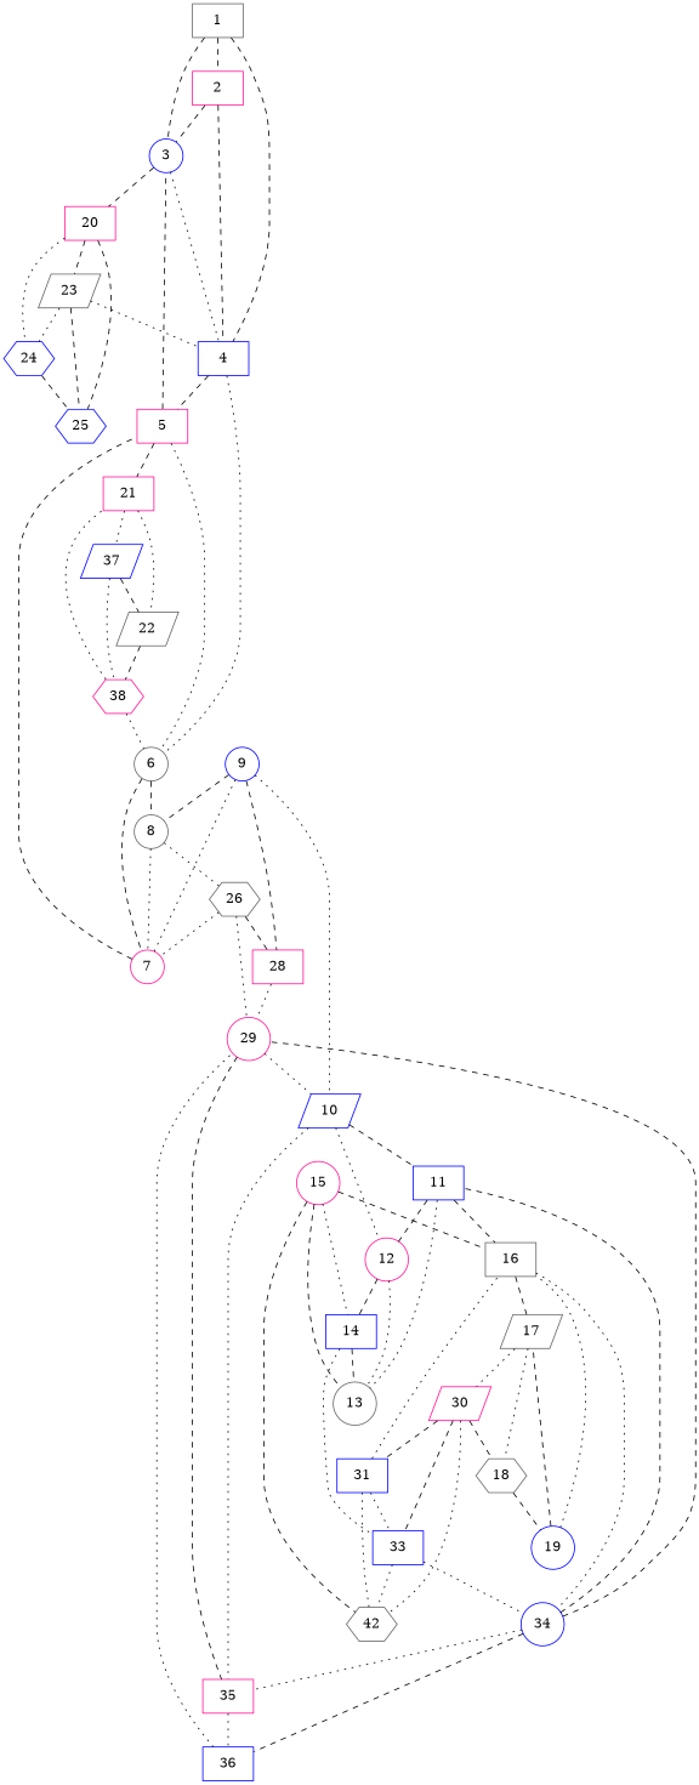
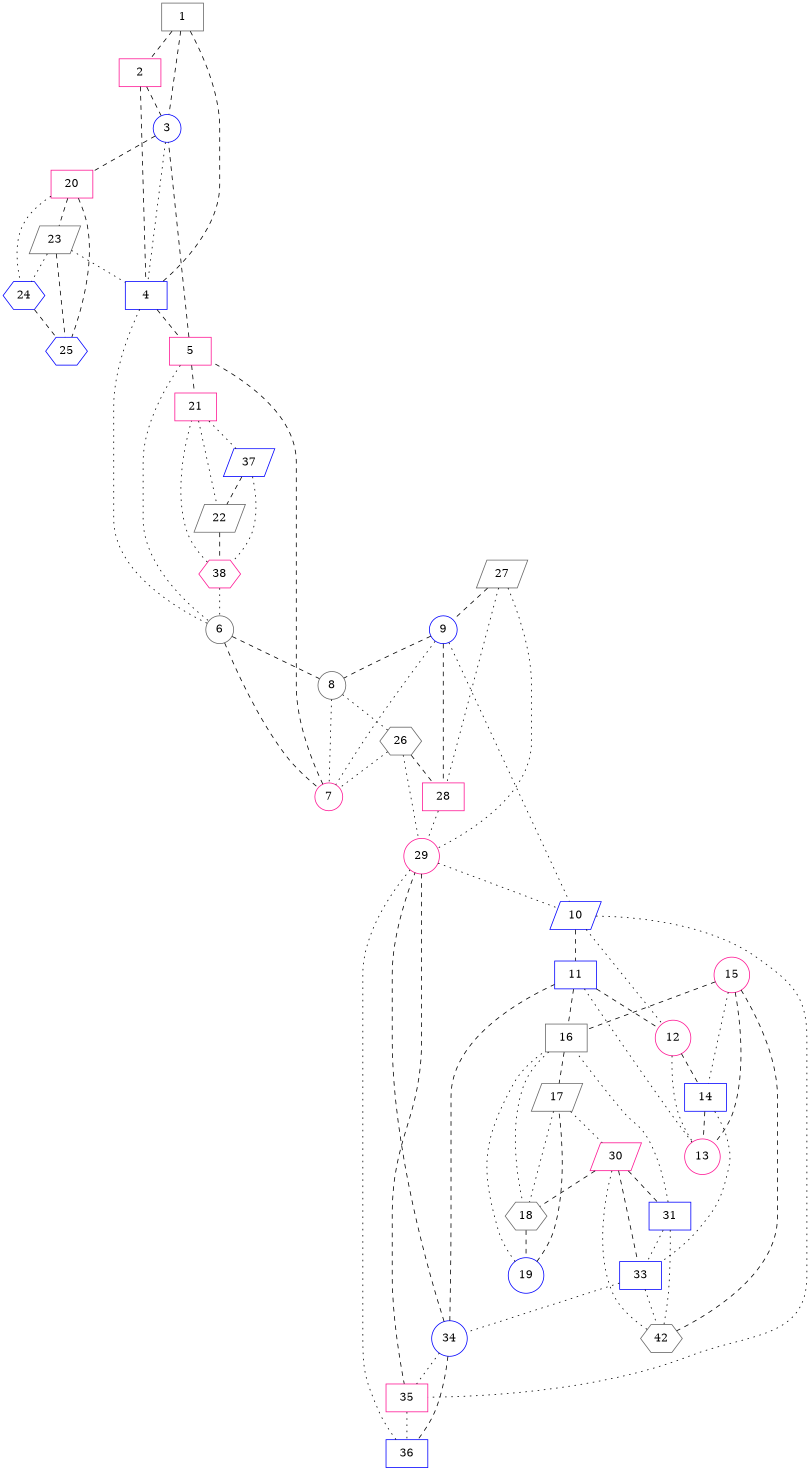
  graph {
    node [aaLength=8 color=blue shape=box type=0]
    edge [distance0=15.0 frequency=1 style=dashed type0=1]
    1 [aaLength=19 color=gray40 sequence=DLNNELKTRREKLANLREQ]
    2 [color=deeppink sequence=SDQLHAEF]
    3 [aaLength=7 sequence=NEELEAL shape=circle]
    4 [aaLength=4 sequence=VYNE]
    20 [aaLength=7 color=deeppink sequence=EVAVAGR type=1]
    5 [aaLength=3 color=deeppink sequence=FKK]
    6 [aaLength=6 color=gray40 sequence=QEARYR shape=circle]
    24 [sequence=ASFVTLQD shape=hexagon type=1]
    23 [color=gray40 sequence=GRIQLYVA shape=parallelogram type=1]
    25 [sequence=RMMTRRIM shape=hexagon type=1]
    21 [aaLength=10 color=deeppink sequence=ILGAKGKLFK type=1]
    8 [aaLength=24 color=gray40 sequence=DESRNTFKVRSQILSGIRQFMVNR shape=circle]
    7 [aaLength=7 color=deeppink sequence=RYLDLIS shape=circle]
    22 [aaLength=5 color=gray40 sequence=LSIHC shape=parallelogram type=1]
    37 [aaLength=5 sequence=ILGAK shape=parallelogram type=1]
    26 [aaLength=4 color=gray40 sequence=ITHH shape=hexagon type=1]
    38 [aaLength=6 color=deeppink sequence=ELRLLT shape=hexagon type=1]
    28 [aaLength=9 color=deeppink sequence=RVFEINRNF type=1]
    29 [aaLength=10 color=deeppink sequence=EFTMMELYMA shape=circle type=1]
+   27 [aaLength=4 color=gray40 sequence=LDMY shape=parallelogram type=1]
    9 [aaLength=9 sequence=ELYLKRLVV shape=circle]
    10 [aaLength=20 sequence=YKDLIELTESLFRTLAQDIL shape=parallelogram]
    35 [aaLength=4 color=deeppink sequence=EVTY type=1]
    11 [sequence=MREAIKKY]
    12 [aaLength=5 color=deeppink sequence=MADLD shape=circle]
-   13 [aaLength=10 color=gray40 sequence=FDSAKAIAES shape=circle]
+   13 [aaLength=10 color=deeppink sequence=FDSAKAIAES shape=circle]
    16 [aaLength=16 color=gray40 sequence=AEDQAQRFLDQVAAKD]
    14 [aaLength=16 sequence=LGRIVTEIFEEVAEAH]
    36 [aaLength=4 sequence=VTLD type=1]
    33 [aaLength=4 sequence=TFIT type=1]
    n31 [aaLength=6 color=gray40 label=42 sequence=RFEFFI shape=hexagon type=1]
    34 [aaLength=4 sequence=EKLT shape=circle type=1]
    15 [aaLength=3 color=deeppink sequence=AEV shape=circle]
    17 [color=gray40 sequence=EDYVTALE shape=parallelogram]
    18 [aaLength=9 color=gray40 sequence=IDRMVMLFT shape=hexagon]
    30 [aaLength=7 color=deeppink sequence=TAGLGIG shape=parallelogram type=1]
    19 [aaLength=3 sequence=IRD shape=circle]
    31 [sequence=REIGNGFS type=1]
    1 -- 2 [distance0=46.83448]
    1 -- 3 [distance0=59.9966 type0=2]
    1 -- 4 [distance0=96.14123 type0=3]
    2 -- 3 [distance0=16.50336 distance1=4.0 frequency=2 type1=4]
    2 -- 4 [distance0=66.31274 type0=3]
    3 -- 4 [distance0=55.8303 style=dotted type0=2]
    3 -- 20 [distance0=2.0 type0=4]
    4 -- 5 [distance0=7.529835 distance1=1.0 frequency=2 type1=4]
    4 -- 6 [distance0=65.3324 style=dotted type0=3]
    20 -- 24 [distance0=16.0 style=dotted type0=2]
    20 -- 23 [distance0=26.0 type0=3]
    20 -- 25 [distance0=6.0 distance1=0.0 frequency=2 type1=5]
    5 -- 3 [distance0=61.60444 type0=3]
    5 -- 6 [distance0=58.48803 style=dotted type0=2]
    5 -- 21 [distance0=5.0 type0=4]
    6 -- 8 [distance0=26.88653 type0=2]
    6 -- 7 [distance0=10.42949 distance1=1.0 frequency=2 type1=4]
    24 -- 25 [distance0=10.0 type0=2]
    23 -- 4 [distance0=7.0 style=dotted type0=4]
    23 -- 24 [distance0=10.0 style=dotted]
    23 -- 25 [distance0=20.0 type0=2]
    21 -- 22 [style=dotted type0=2]
    21 -- 37 [distance0=0.0 distance1=0.0 frequency=2 style=dotted type1=5]
    8 -- 7 [distance0=18.48108 style=dotted]
    8 -- 26 [distance0=22.0 style=dotted type0=4]
    7 -- 5 [distance0=62.6522 type0=3]
    22 -- 38 [distance0=6.0 distance1=1.0 frequency=2 type1=4]
    37 -- 22 [distance1=10.0 frequency=2 type0=2 type1=4]
    37 -- 38 [distance0=21.0 style=dotted type0=3]
    26 -- 7 [distance0=8.0 distance1=4.0 frequency=2 style=dotted type1=4]
    26 -- 28 [distance0=30.0 type0=2]
    26 -- 29 [distance0=50.0 style=dotted type0=3]
    38 -- 6 [style=dotted type0=4]
    38 -- 21 [distance0=21.0 style=dotted type0=2]
    28 -- 29 [distance0=20.0 distance1=11.0 frequency=2 style=dotted type1=4]
    29 -- 10 [distance0=3.0 style=dotted type0=4]
    29 -- 35 [distance0=36.0 type0=2]
+   27 -- 28 [distance0=22.0 style=dotted type0=2]
+   27 -- 29 [distance0=42.0 style=dotted type0=3]
+   27 -- 9 [distance0=5.0 type0=4]
    9 -- 8 [distance0=66.3601 type0=2]
    9 -- 7 [distance0=75.65005 style=dotted type0=3]
    9 -- 28 [distance0=4.0 type0=4]
    9 -- 10 [distance0=48.97195 style=dotted]
    10 -- 35 [distance0=3.0 style=dotted type0=4]
    10 -- 11 [distance0=46.93575]
    10 -- 12 [distance0=65.84531 style=dotted type0=3]
    35 -- 36 [distance0=6.0 distance1=2.0 frequency=2 style=dotted type1=4]
    11 -- 12 [distance0=20.04124 distance1=5.0 frequency=2 type1=4]
    11 -- 13 [distance0=26.03099 style=dotted type0=2]
    11 -- 16 [distance0=40.30046 type0=3]
    12 -- 13 [distance0=10.91214 distance1=1.0 frequency=2 style=dotted type1=4]
    12 -- 14 [distance0=28.64121 type0=3]
    16 -- 17 [distance0=26.5189 distance1=10.0 frequency=2 type1=4]
-   16 -- 34 [distance0=53.54244 style=dotted type0=3]
+   16 -- 18 [distance0=53.54244 style=dotted type0=3]
    14 -- 13 [distance0=21.96323]
    14 -- 33 [distance0=4.0 style=dotted type0=4]
    36 -- 29 [distance0=42.0 style=dotted type0=3]
    33 -- n31 [distance0=25.0 style=dotted]
    33 -- 34 [distance0=63.0 style=dotted type0=3]
    34 -- 29 [distance0=51.0 type0=3]
    34 -- 35 [style=dotted type0=2]
    34 -- 11 [distance0=0.0 type0=5]
    34 -- 36 [distance0=9.0]
    15 -- 13 [distance0=47.62222 type0=3]
    15 -- 16 [distance0=38.58494 type0=2]
    15 -- 14 [distance0=27.06764 style=dotted]
    15 -- n31 [type0=4]
    17 -- 18 [distance0=29.9934 style=dotted type0=2]
    17 -- 30 [distance0=5.0 style=dotted type0=4]
    18 -- 19 [distance0=16.75744 distance1=4.0 frequency=2 type1=4]
    30 -- 33 [distance0=84.0 type0=3]
    30 -- n31 [distance0=59.0 style=dotted type0=2]
    30 -- 18 [distance0=0.0 type0=5]
    30 -- 31 [distance0=51.0]
    19 -- 16 [distance0=64.09734 style=dotted type0=3]
    19 -- 17 [distance0=39.14137 type0=2]
    31 -- 16 [distance0=4.0 style=dotted type0=4]
    31 -- 33 [distance0=33.0 style=dotted type0=2]
    31 -- n31 [distance0=8.0 style=dotted]
  }
